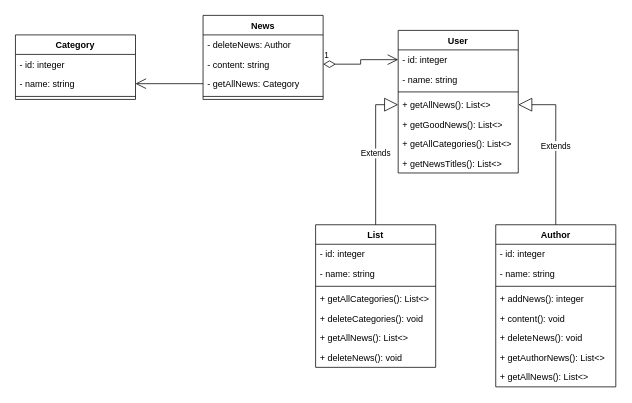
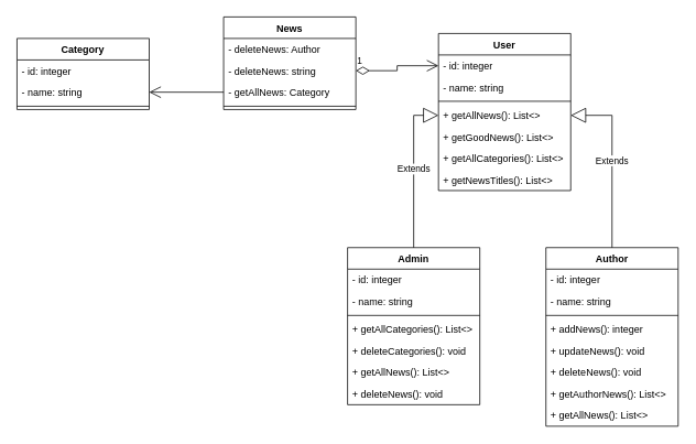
  <mxCell id="0" />
  <mxCell id="1" parent="0" />
  <mxCell id="2" value="News" style="swimlane;fontStyle=1;align=center;verticalAlign=top;childLayout=stackLayout;horizontal=1;startSize=26;horizontalStack=0;resizeParent=1;resizeParentMax=0;resizeLast=0;collapsible=1;marginBottom=0;" parent="1" vertex="1"><mxGeometry x="270" y="20" width="160" height="112" as="geometry" /></mxCell>
  <mxCell id="3" value="- deleteNews: Author" style="text;strokeColor=none;fillColor=none;align=left;verticalAlign=top;spacingLeft=4;spacingRight=4;overflow=hidden;rotatable=0;points=[[0,0.5],[1,0.5]];portConstraint=eastwest;" parent="2" vertex="1"><mxGeometry y="26" width="160" height="26" as="geometry" /></mxCell>
- <mxCell id="4" value="- content: string&#10;" style="text;strokeColor=none;fillColor=none;align=left;verticalAlign=top;spacingLeft=4;spacingRight=4;overflow=hidden;rotatable=0;points=[[0,0.5],[1,0.5]];portConstraint=eastwest;" parent="2" vertex="1"><mxGeometry y="52" width="160" height="26" as="geometry" /></mxCell>
+ <mxCell id="4" value="- deleteNews: string&#10;" style="text;strokeColor=none;fillColor=none;align=left;verticalAlign=top;spacingLeft=4;spacingRight=4;overflow=hidden;rotatable=0;points=[[0,0.5],[1,0.5]];portConstraint=eastwest;" parent="2" vertex="1"><mxGeometry y="52" width="160" height="26" as="geometry" /></mxCell>
  <mxCell id="5" value="- getAllNews: Category&#10;" style="text;strokeColor=none;fillColor=none;align=left;verticalAlign=top;spacingLeft=4;spacingRight=4;overflow=hidden;rotatable=0;points=[[0,0.5],[1,0.5]];portConstraint=eastwest;" parent="2" vertex="1"><mxGeometry y="78" width="160" height="26" as="geometry" /></mxCell>
  <mxCell id="6" value="" style="line;strokeWidth=1;fillColor=none;align=left;verticalAlign=middle;spacingTop=-1;spacingLeft=3;spacingRight=3;rotatable=0;labelPosition=right;points=[];portConstraint=eastwest;" parent="2" vertex="1"><mxGeometry y="104" width="160" height="8" as="geometry" /></mxCell>
  <mxCell id="7" value="Author" style="swimlane;fontStyle=1;align=center;verticalAlign=top;childLayout=stackLayout;horizontal=1;startSize=26;horizontalStack=0;resizeParent=1;resizeParentMax=0;resizeLast=0;collapsible=1;marginBottom=0;" parent="1" vertex="1"><mxGeometry x="660" y="299" width="160" height="216" as="geometry" /></mxCell>
  <mxCell id="8" value="- id: integer" style="text;strokeColor=none;fillColor=none;align=left;verticalAlign=top;spacingLeft=4;spacingRight=4;overflow=hidden;rotatable=0;points=[[0,0.5],[1,0.5]];portConstraint=eastwest;" parent="7" vertex="1"><mxGeometry y="26" width="160" height="26" as="geometry" /></mxCell>
  <mxCell id="9" value="- name: string" style="text;strokeColor=none;fillColor=none;align=left;verticalAlign=top;spacingLeft=4;spacingRight=4;overflow=hidden;rotatable=0;points=[[0,0.5],[1,0.5]];portConstraint=eastwest;" parent="7" vertex="1"><mxGeometry y="52" width="160" height="26" as="geometry" /></mxCell>
  <mxCell id="10" value="" style="line;strokeWidth=1;fillColor=none;align=left;verticalAlign=middle;spacingTop=-1;spacingLeft=3;spacingRight=3;rotatable=0;labelPosition=right;points=[];portConstraint=eastwest;" parent="7" vertex="1"><mxGeometry y="78" width="160" height="8" as="geometry" /></mxCell>
  <mxCell id="11" value="+ addNews(): integer" style="text;strokeColor=none;fillColor=none;align=left;verticalAlign=top;spacingLeft=4;spacingRight=4;overflow=hidden;rotatable=0;points=[[0,0.5],[1,0.5]];portConstraint=eastwest;" parent="7" vertex="1"><mxGeometry y="86" width="160" height="26" as="geometry" /></mxCell>
- <mxCell id="12" value="+ content(): void" style="text;strokeColor=none;fillColor=none;align=left;verticalAlign=top;spacingLeft=4;spacingRight=4;overflow=hidden;rotatable=0;points=[[0,0.5],[1,0.5]];portConstraint=eastwest;" parent="7" vertex="1"><mxGeometry y="112" width="160" height="26" as="geometry" /></mxCell>
+ <mxCell id="12" value="+ updateNews(): void" style="text;strokeColor=none;fillColor=none;align=left;verticalAlign=top;spacingLeft=4;spacingRight=4;overflow=hidden;rotatable=0;points=[[0,0.5],[1,0.5]];portConstraint=eastwest;" parent="7" vertex="1"><mxGeometry y="112" width="160" height="26" as="geometry" /></mxCell>
  <mxCell id="13" value="+ deleteNews(): void" style="text;strokeColor=none;fillColor=none;align=left;verticalAlign=top;spacingLeft=4;spacingRight=4;overflow=hidden;rotatable=0;points=[[0,0.5],[1,0.5]];portConstraint=eastwest;" parent="7" vertex="1"><mxGeometry y="138" width="160" height="26" as="geometry" /></mxCell>
  <mxCell id="14" value="+ getAuthorNews(): List&lt;&gt;" style="text;strokeColor=none;fillColor=none;align=left;verticalAlign=top;spacingLeft=4;spacingRight=4;overflow=hidden;rotatable=0;points=[[0,0.5],[1,0.5]];portConstraint=eastwest;" parent="7" vertex="1"><mxGeometry y="164" width="160" height="26" as="geometry" /></mxCell>
  <mxCell id="15" value="+ getAllNews(): List&lt;&gt;" style="text;strokeColor=none;fillColor=none;align=left;verticalAlign=top;spacingLeft=4;spacingRight=4;overflow=hidden;rotatable=0;points=[[0,0.5],[1,0.5]];portConstraint=eastwest;" parent="7" vertex="1"><mxGeometry y="190" width="160" height="26" as="geometry" /></mxCell>
  <mxCell id="16" value="Category" style="swimlane;fontStyle=1;align=center;verticalAlign=top;childLayout=stackLayout;horizontal=1;startSize=26;horizontalStack=0;resizeParent=1;resizeParentMax=0;resizeLast=0;collapsible=1;marginBottom=0;" parent="1" vertex="1"><mxGeometry x="20" y="46" width="160" height="86" as="geometry" /></mxCell>
  <mxCell id="17" value="- id: integer" style="text;strokeColor=none;fillColor=none;align=left;verticalAlign=top;spacingLeft=4;spacingRight=4;overflow=hidden;rotatable=0;points=[[0,0.5],[1,0.5]];portConstraint=eastwest;" parent="16" vertex="1"><mxGeometry y="26" width="160" height="26" as="geometry" /></mxCell>
  <mxCell id="18" value="- name: string" style="text;strokeColor=none;fillColor=none;align=left;verticalAlign=top;spacingLeft=4;spacingRight=4;overflow=hidden;rotatable=0;points=[[0,0.5],[1,0.5]];portConstraint=eastwest;" parent="16" vertex="1"><mxGeometry y="52" width="160" height="26" as="geometry" /></mxCell>
  <mxCell id="19" value="" style="line;strokeWidth=1;fillColor=none;align=left;verticalAlign=middle;spacingTop=-1;spacingLeft=3;spacingRight=3;rotatable=0;labelPosition=right;points=[];portConstraint=eastwest;" parent="16" vertex="1"><mxGeometry y="78" width="160" height="8" as="geometry" /></mxCell>
  <mxCell id="20" value="User" style="swimlane;fontStyle=1;align=center;verticalAlign=top;childLayout=stackLayout;horizontal=1;startSize=26;horizontalStack=0;resizeParent=1;resizeParentMax=0;resizeLast=0;collapsible=1;marginBottom=0;" parent="1" vertex="1"><mxGeometry x="530" y="40" width="160" height="190" as="geometry" /></mxCell>
  <mxCell id="21" value="- id: integer" style="text;strokeColor=none;fillColor=none;align=left;verticalAlign=top;spacingLeft=4;spacingRight=4;overflow=hidden;rotatable=0;points=[[0,0.5],[1,0.5]];portConstraint=eastwest;" parent="20" vertex="1"><mxGeometry y="26" width="160" height="26" as="geometry" /></mxCell>
  <mxCell id="22" value="- name: string" style="text;strokeColor=none;fillColor=none;align=left;verticalAlign=top;spacingLeft=4;spacingRight=4;overflow=hidden;rotatable=0;points=[[0,0.5],[1,0.5]];portConstraint=eastwest;" parent="20" vertex="1"><mxGeometry y="52" width="160" height="26" as="geometry" /></mxCell>
  <mxCell id="23" value="" style="line;strokeWidth=1;fillColor=none;align=left;verticalAlign=middle;spacingTop=-1;spacingLeft=3;spacingRight=3;rotatable=0;labelPosition=right;points=[];portConstraint=eastwest;" parent="20" vertex="1"><mxGeometry y="78" width="160" height="8" as="geometry" /></mxCell>
  <mxCell id="24" value="+ getAllNews(): List&lt;&gt;" style="text;strokeColor=none;fillColor=none;align=left;verticalAlign=top;spacingLeft=4;spacingRight=4;overflow=hidden;rotatable=0;points=[[0,0.5],[1,0.5]];portConstraint=eastwest;" parent="20" vertex="1"><mxGeometry y="86" width="160" height="26" as="geometry" /></mxCell>
  <mxCell id="25" value="+ getGoodNews(): List&lt;&gt;" style="text;strokeColor=none;fillColor=none;align=left;verticalAlign=top;spacingLeft=4;spacingRight=4;overflow=hidden;rotatable=0;points=[[0,0.5],[1,0.5]];portConstraint=eastwest;" parent="20" vertex="1"><mxGeometry y="112" width="160" height="26" as="geometry" /></mxCell>
  <mxCell id="26" value="+ getAllCategories(): List&lt;&gt;" style="text;strokeColor=none;fillColor=none;align=left;verticalAlign=top;spacingLeft=4;spacingRight=4;overflow=hidden;rotatable=0;points=[[0,0.5],[1,0.5]];portConstraint=eastwest;" parent="20" vertex="1"><mxGeometry y="138" width="160" height="26" as="geometry" /></mxCell>
  <mxCell id="27" value="+ getNewsTitles(): List&lt;&gt;" style="text;strokeColor=none;fillColor=none;align=left;verticalAlign=top;spacingLeft=4;spacingRight=4;overflow=hidden;rotatable=0;points=[[0,0.5],[1,0.5]];portConstraint=eastwest;" parent="20" vertex="1"><mxGeometry y="164" width="160" height="26" as="geometry" /></mxCell>
- <mxCell id="28" value="List" style="swimlane;fontStyle=1;align=center;verticalAlign=top;childLayout=stackLayout;horizontal=1;startSize=26;horizontalStack=0;resizeParent=1;resizeParentMax=0;resizeLast=0;collapsible=1;marginBottom=0;" parent="1" vertex="1"><mxGeometry x="420" y="299" width="160" height="190" as="geometry" /></mxCell>
+ <mxCell id="28" value="Admin" style="swimlane;fontStyle=1;align=center;verticalAlign=top;childLayout=stackLayout;horizontal=1;startSize=26;horizontalStack=0;resizeParent=1;resizeParentMax=0;resizeLast=0;collapsible=1;marginBottom=0;" parent="1" vertex="1"><mxGeometry x="420" y="299" width="160" height="190" as="geometry" /></mxCell>
  <mxCell id="29" value="- id: integer" style="text;strokeColor=none;fillColor=none;align=left;verticalAlign=top;spacingLeft=4;spacingRight=4;overflow=hidden;rotatable=0;points=[[0,0.5],[1,0.5]];portConstraint=eastwest;" parent="28" vertex="1"><mxGeometry y="26" width="160" height="26" as="geometry" /></mxCell>
  <mxCell id="30" value="- name: string" style="text;strokeColor=none;fillColor=none;align=left;verticalAlign=top;spacingLeft=4;spacingRight=4;overflow=hidden;rotatable=0;points=[[0,0.5],[1,0.5]];portConstraint=eastwest;" parent="28" vertex="1"><mxGeometry y="52" width="160" height="26" as="geometry" /></mxCell>
  <mxCell id="31" value="" style="line;strokeWidth=1;fillColor=none;align=left;verticalAlign=middle;spacingTop=-1;spacingLeft=3;spacingRight=3;rotatable=0;labelPosition=right;points=[];portConstraint=eastwest;" parent="28" vertex="1"><mxGeometry y="78" width="160" height="8" as="geometry" /></mxCell>
  <mxCell id="32" value="+ getAllCategories(): List&lt;&gt;" style="text;strokeColor=none;fillColor=none;align=left;verticalAlign=top;spacingLeft=4;spacingRight=4;overflow=hidden;rotatable=0;points=[[0,0.5],[1,0.5]];portConstraint=eastwest;" parent="28" vertex="1"><mxGeometry y="86" width="160" height="26" as="geometry" /></mxCell>
  <mxCell id="33" value="+ deleteCategories(): void" style="text;strokeColor=none;fillColor=none;align=left;verticalAlign=top;spacingLeft=4;spacingRight=4;overflow=hidden;rotatable=0;points=[[0,0.5],[1,0.5]];portConstraint=eastwest;" parent="28" vertex="1"><mxGeometry y="112" width="160" height="26" as="geometry" /></mxCell>
  <mxCell id="34" value="+ getAllNews(): List&lt;&gt;" style="text;strokeColor=none;fillColor=none;align=left;verticalAlign=top;spacingLeft=4;spacingRight=4;overflow=hidden;rotatable=0;points=[[0,0.5],[1,0.5]];portConstraint=eastwest;" parent="28" vertex="1"><mxGeometry y="138" width="160" height="26" as="geometry" /></mxCell>
  <mxCell id="35" value="+ deleteNews(): void" style="text;strokeColor=none;fillColor=none;align=left;verticalAlign=top;spacingLeft=4;spacingRight=4;overflow=hidden;rotatable=0;points=[[0,0.5],[1,0.5]];portConstraint=eastwest;" parent="28" vertex="1"><mxGeometry y="164" width="160" height="26" as="geometry" /></mxCell>
  <mxCell id="36" value="" style="endArrow=open;endFill=1;endSize=12;html=1;rounded=0;exitX=0;exitY=0.5;exitDx=0;exitDy=0;entryX=1;entryY=0.5;entryDx=0;entryDy=0;" parent="1" source="5" target="18" edge="1"><mxGeometry width="160" relative="1" as="geometry"><mxPoint x="220" y="280" as="sourcePoint" /><mxPoint x="380" y="280" as="targetPoint" /></mxGeometry></mxCell>
  <mxCell id="37" value="1" style="endArrow=open;html=1;endSize=12;startArrow=diamondThin;startSize=14;startFill=0;edgeStyle=orthogonalEdgeStyle;align=left;verticalAlign=bottom;rounded=0;exitX=1;exitY=0.5;exitDx=0;exitDy=0;entryX=0;entryY=0.5;entryDx=0;entryDy=0;" parent="1" source="4" target="21" edge="1"><mxGeometry x="-1" y="3" relative="1" as="geometry"><mxPoint x="450" y="130" as="sourcePoint" /><mxPoint x="610" y="130" as="targetPoint" /><Array as="points"><mxPoint x="480" y="85" /><mxPoint x="480" y="79" /></Array></mxGeometry></mxCell>
  <mxCell id="38" value="Extends" style="endArrow=block;endSize=16;endFill=0;html=1;rounded=0;entryX=0;entryY=0.5;entryDx=0;entryDy=0;exitX=0.5;exitY=0;exitDx=0;exitDy=0;" parent="1" source="28" target="24" edge="1"><mxGeometry width="160" relative="1" as="geometry"><mxPoint x="390" y="200" as="sourcePoint" /><mxPoint x="380" y="280" as="targetPoint" /><Array as="points"><mxPoint x="500" y="139" /></Array></mxGeometry></mxCell>
  <mxCell id="39" value="Extends" style="endArrow=block;endSize=16;endFill=0;html=1;rounded=0;exitX=0.5;exitY=0;exitDx=0;exitDy=0;entryX=1;entryY=0.5;entryDx=0;entryDy=0;" parent="1" source="7" target="24" edge="1"><mxGeometry width="160" relative="1" as="geometry"><mxPoint x="220" y="280" as="sourcePoint" /><mxPoint x="380" y="280" as="targetPoint" /><Array as="points"><mxPoint x="740" y="139" /></Array></mxGeometry></mxCell>
